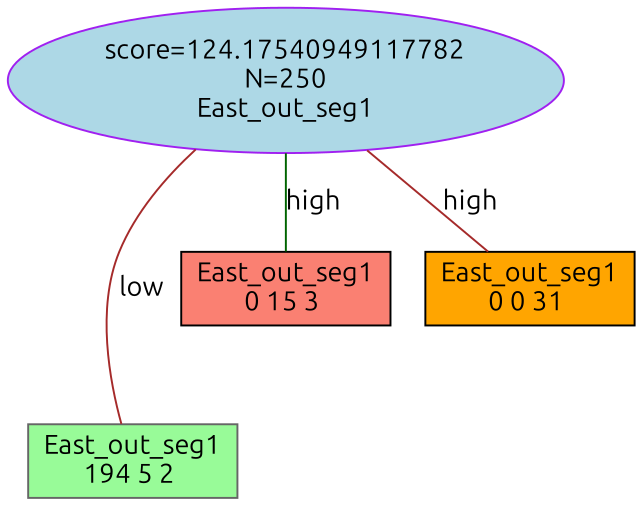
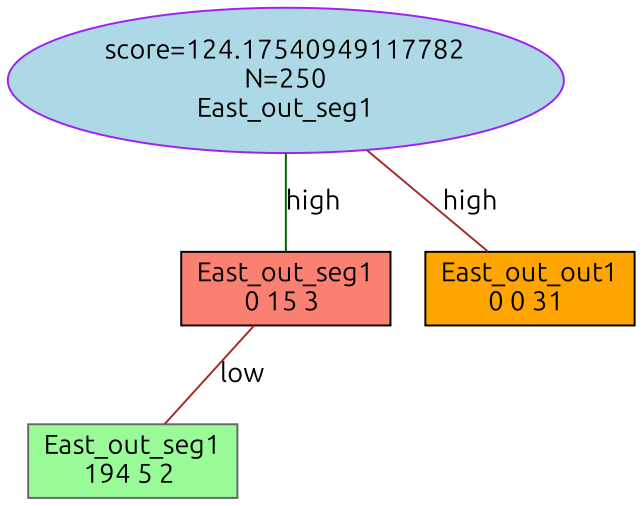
  digraph {
    fontname=Ubuntu
    node [color=black fontname=Ubuntu shape=box style=filled]
    edge [color=brown dir=none fontname=Ubuntu]
    n1 [color=purple fillcolor=lightblue label="score=124.17540949117782\nN=250\nEast_out_seg1" shape=ellipse]
    n2 [color=gray40 fillcolor=palegreen label="East_out_seg1\n194 5 2 "]
    n3 [fillcolor=salmon label="East_out_seg1\n0 15 3 "]
-   n4 [fillcolor=orange label="East_out_seg1\n0 0 31 "]
+   n4 [fillcolor=orange label="East_out_out1\n0 0 31 "]
    subgraph sub_1 {
      rank=same
      n1
    }
    subgraph sub_2 {
      rank=same
      n2
    }
    subgraph sub_3 {
      rank=same
      n3
    }
    subgraph sub_4 {
      rank=same
      n4
    }
-   n1 -> n2 [label=low]
+   n3 -> n2 [label=low]
    n1 -> n3 [color=darkgreen label=high]
    n1 -> n4 [label=high]
  }
